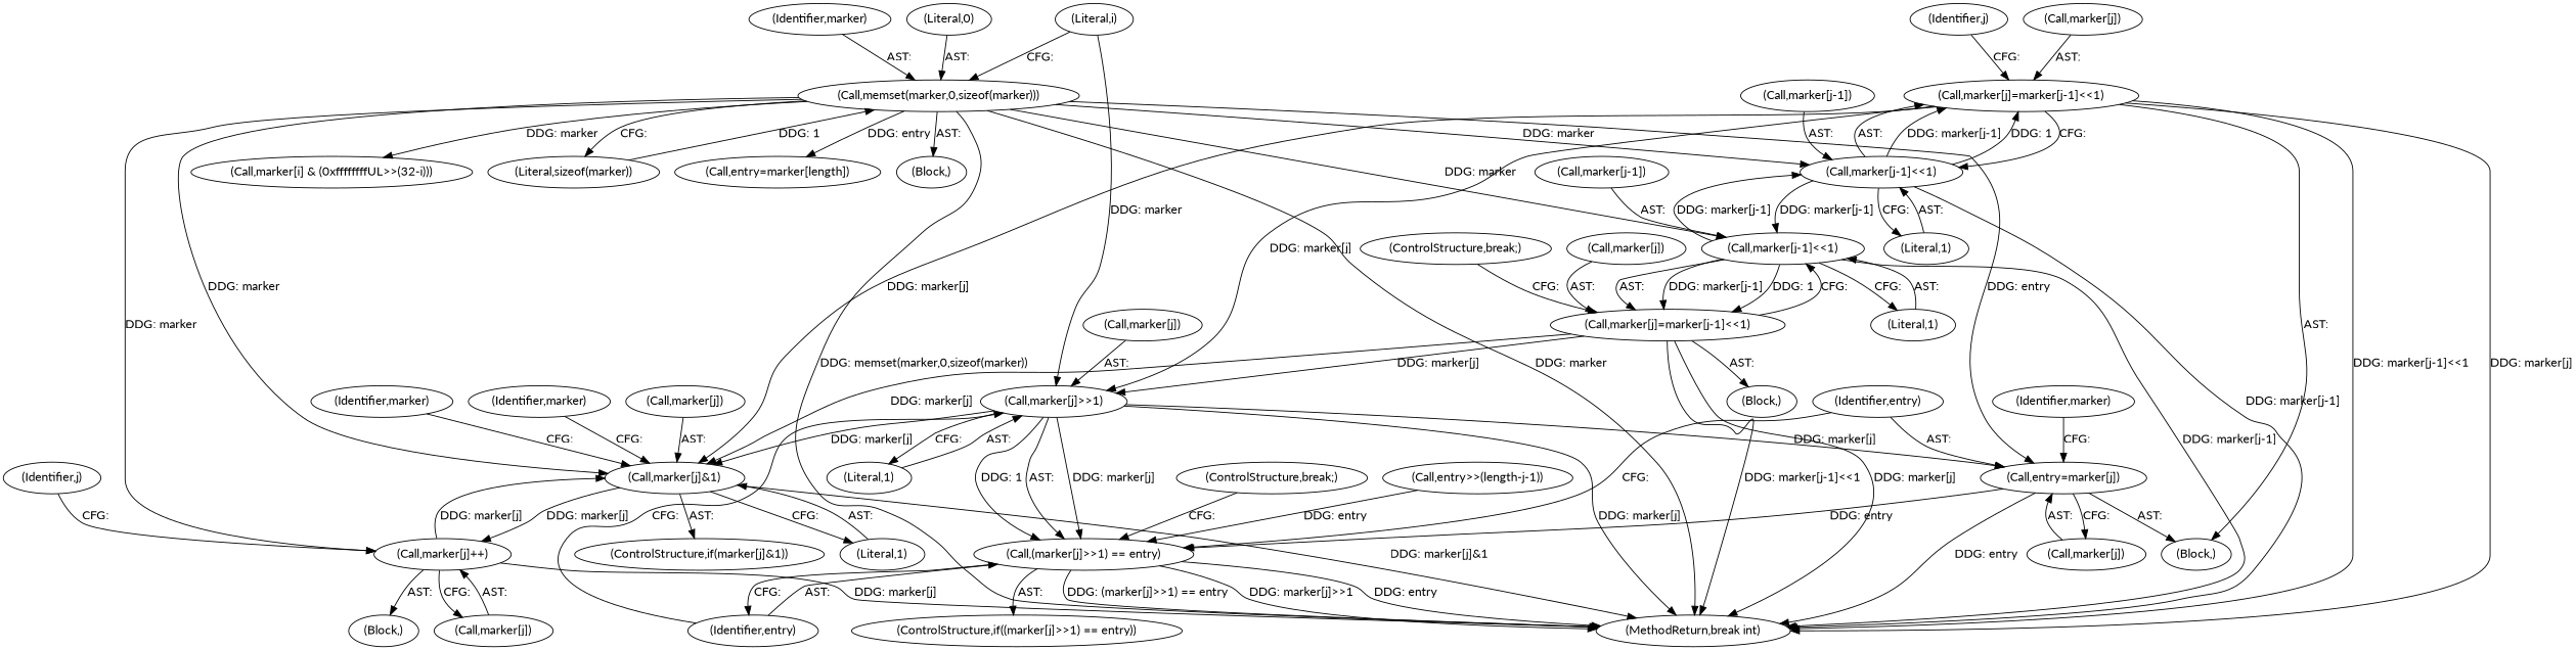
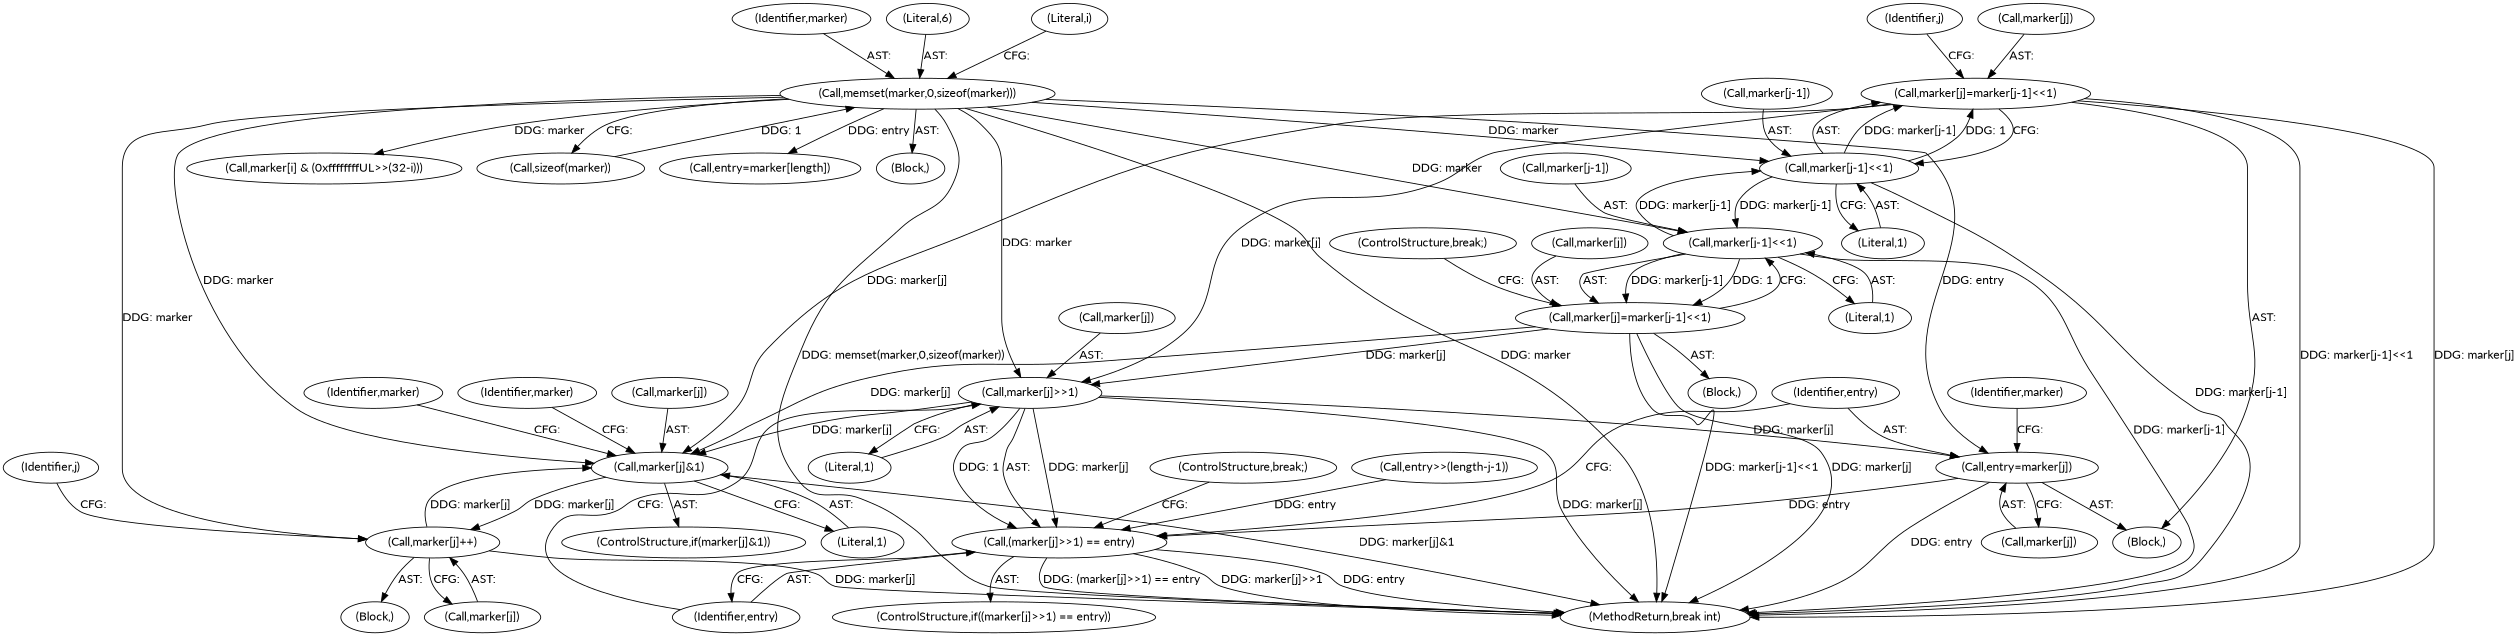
  digraph {
    fontname=Lato
    node [fontname=Lato]
    edge [fontname=Lato]
    n1 [label="(Call,marker[j]>>1)"]
    n2 [label="(Call,marker[j]&1)"]
    n3 [label="(Call,(marker[j]>>1) == entry)"]
    n4 [label="(Call,entry=marker[j])"]
    n5 [label="(MethodReturn,break int)"]
    n6 [label="(Literal,1)"]
    n7 [label="(Call,marker[j]++)"]
    n8 [label="(ControlStructure,if(marker[j]&1))"]
    n9 [label="(Literal,1)"]
    n10 [label="(Identifier,entry)"]
    n11 [label="(ControlStructure,if((marker[j]>>1) == entry))"]
    n12 [label="(Block,)"]
    n13 [label="(Call,marker[j])"]
    n14 [label="(Block,)"]
    n15 [label="(Call,marker[j])"]
    n16 [label="(Call,memset(marker,0,sizeof(marker)))"]
    n17 [label="(Call,marker[j-1]<<1)"]
    n18 [label="(Call,marker[j-1]<<1)"]
    n19 [label="(Call,marker[i] & (0xffffffffUL>>(32-i)))"]
-   n20 [label="(Literal,sizeof(marker))"]
+   n20 [label="(Call,sizeof(marker))"]
    n21 [label="(Call,entry=marker[length])"]
    n22 [label="(Block,)"]
    n23 [label="(Call,marker[j]=marker[j-1]<<1)"]
    n24 [label="(Literal,1)"]
    n25 [label="(Call,marker[j]=marker[j-1]<<1)"]
    n26 [label="(Literal,1)"]
    n27 [label="(Block,)"]
    n28 [label="(Call,marker[j-1])"]
    n29 [label="(Identifier,marker)"]
    n30 [label="(Identifier,marker)"]
-   n31 [label="(Literal,0)"]
+   n31 [label="(Literal,6)"]
    n32 [label="(Call,marker[j])"]
    n33 [label="(Literal,i)"]
    n34 [label="(ControlStructure,break;)"]
    n35 [label="(Identifier,marker)"]
    n36 [label="(Identifier,j)"]
    n37 [label="(Call,marker[j])"]
    n38 [label="(Call,marker[j-1])"]
    n39 [label="(Call,marker[j])"]
    n40 [label="(Identifier,j)"]
    n41 [label="(Call,entry>>(length-j-1))"]
    n42 [label="(ControlStructure,break;)"]
    n43 [label="(Call,marker[j])"]
    n44 [label="(Identifier,entry)"]
    n45 [label="(Identifier,marker)"]
    n1 -> n2 [label="DDG: marker[j]"]
    n1 -> n3 [label="AST: "]
    n1 -> n3 [label="DDG: marker[j]"]
    n1 -> n3 [label="DDG: 1"]
    n1 -> n4 [label="DDG: marker[j]"]
    n1 -> n5 [label="DDG: marker[j]"]
    n1 -> n6 [label="CFG: "]
    n2 -> n5 [label="DDG: marker[j]&1"]
    n2 -> n7 [label="DDG: marker[j]"]
    n2 -> n8 [label="AST: "]
    n2 -> n9 [label="CFG: "]
    n3 -> n5 [label="DDG: (marker[j]>>1) == entry"]
    n3 -> n5 [label="DDG: marker[j]>>1"]
    n3 -> n5 [label="DDG: entry"]
    n3 -> n10 [label="CFG: "]
    n3 -> n11 [label="AST: "]
    n4 -> n3 [label="DDG: entry"]
    n4 -> n5 [label="DDG: entry"]
    n4 -> n12 [label="AST: "]
    n4 -> n13 [label="CFG: "]
    n6 -> n1 [label="AST: "]
    n7 -> n2 [label="DDG: marker[j]"]
    n7 -> n5 [label="DDG: marker[j]"]
    n7 -> n14 [label="AST: "]
    n7 -> n15 [label="CFG: "]
    n9 -> n2 [label="AST: "]
    n10 -> n1 [label="CFG: "]
    n10 -> n3 [label="AST: "]
    n13 -> n4 [label="AST: "]
    n15 -> n7 [label="AST: "]
-   n33 -> n1 [label="DDG: marker"]
+   n16 -> n1 [label="DDG: marker"]
    n16 -> n2 [label="DDG: marker"]
    n16 -> n4 [label="DDG: entry"]
    n16 -> n5 [label="DDG: marker"]
    n16 -> n5 [label="DDG: memset(marker,0,sizeof(marker))"]
    n16 -> n7 [label="DDG: marker"]
    n16 -> n17 [label="DDG: marker"]
    n16 -> n18 [label="DDG: marker"]
    n16 -> n19 [label="DDG: marker"]
    n16 -> n20 [label="CFG: "]
    n16 -> n21 [label="DDG: entry"]
    n16 -> n22 [label="AST: "]
    n17 -> n5 [label="DDG: marker[j-1]"]
    n17 -> n18 [label="DDG: marker[j-1]"]
    n17 -> n23 [label="AST: "]
    n17 -> n23 [label="DDG: marker[j-1]"]
    n17 -> n23 [label="DDG: 1"]
    n17 -> n24 [label="CFG: "]
    n18 -> n5 [label="DDG: marker[j-1]"]
    n18 -> n17 [label="DDG: marker[j-1]"]
    n18 -> n25 [label="AST: "]
    n18 -> n25 [label="DDG: marker[j-1]"]
    n18 -> n25 [label="DDG: 1"]
    n18 -> n26 [label="CFG: "]
    n20 -> n16 [label="DDG: 1"]
    n23 -> n1 [label="DDG: marker[j]"]
    n23 -> n2 [label="DDG: marker[j]"]
    n23 -> n5 [label="DDG: marker[j-1]<<1"]
    n23 -> n5 [label="DDG: marker[j]"]
    n23 -> n12 [label="AST: "]
    n23 -> n17 [label="CFG: "]
    n24 -> n17 [label="AST: "]
    n25 -> n1 [label="DDG: marker[j]"]
    n25 -> n2 [label="DDG: marker[j]"]
    n25 -> n5 [label="DDG: marker[j-1]<<1"]
    n25 -> n5 [label="DDG: marker[j]"]
    n25 -> n18 [label="CFG: "]
    n25 -> n27 [label="AST: "]
    n26 -> n18 [label="AST: "]
    n28 -> n17 [label="AST: "]
    n29 -> n2 [label="CFG: "]
    n30 -> n2 [label="CFG: "]
    n31 -> n16 [label="AST: "]
    n32 -> n25 [label="AST: "]
    n33 -> n16 [label="CFG: "]
    n34 -> n25 [label="CFG: "]
    n35 -> n16 [label="AST: "]
    n36 -> n7 [label="CFG: "]
    n37 -> n23 [label="AST: "]
    n38 -> n18 [label="AST: "]
    n39 -> n2 [label="AST: "]
    n40 -> n23 [label="CFG: "]
    n41 -> n3 [label="DDG: entry"]
    n42 -> n3 [label="CFG: "]
    n43 -> n1 [label="AST: "]
    n44 -> n3 [label="CFG: "]
    n44 -> n4 [label="AST: "]
    n45 -> n4 [label="CFG: "]
  }
